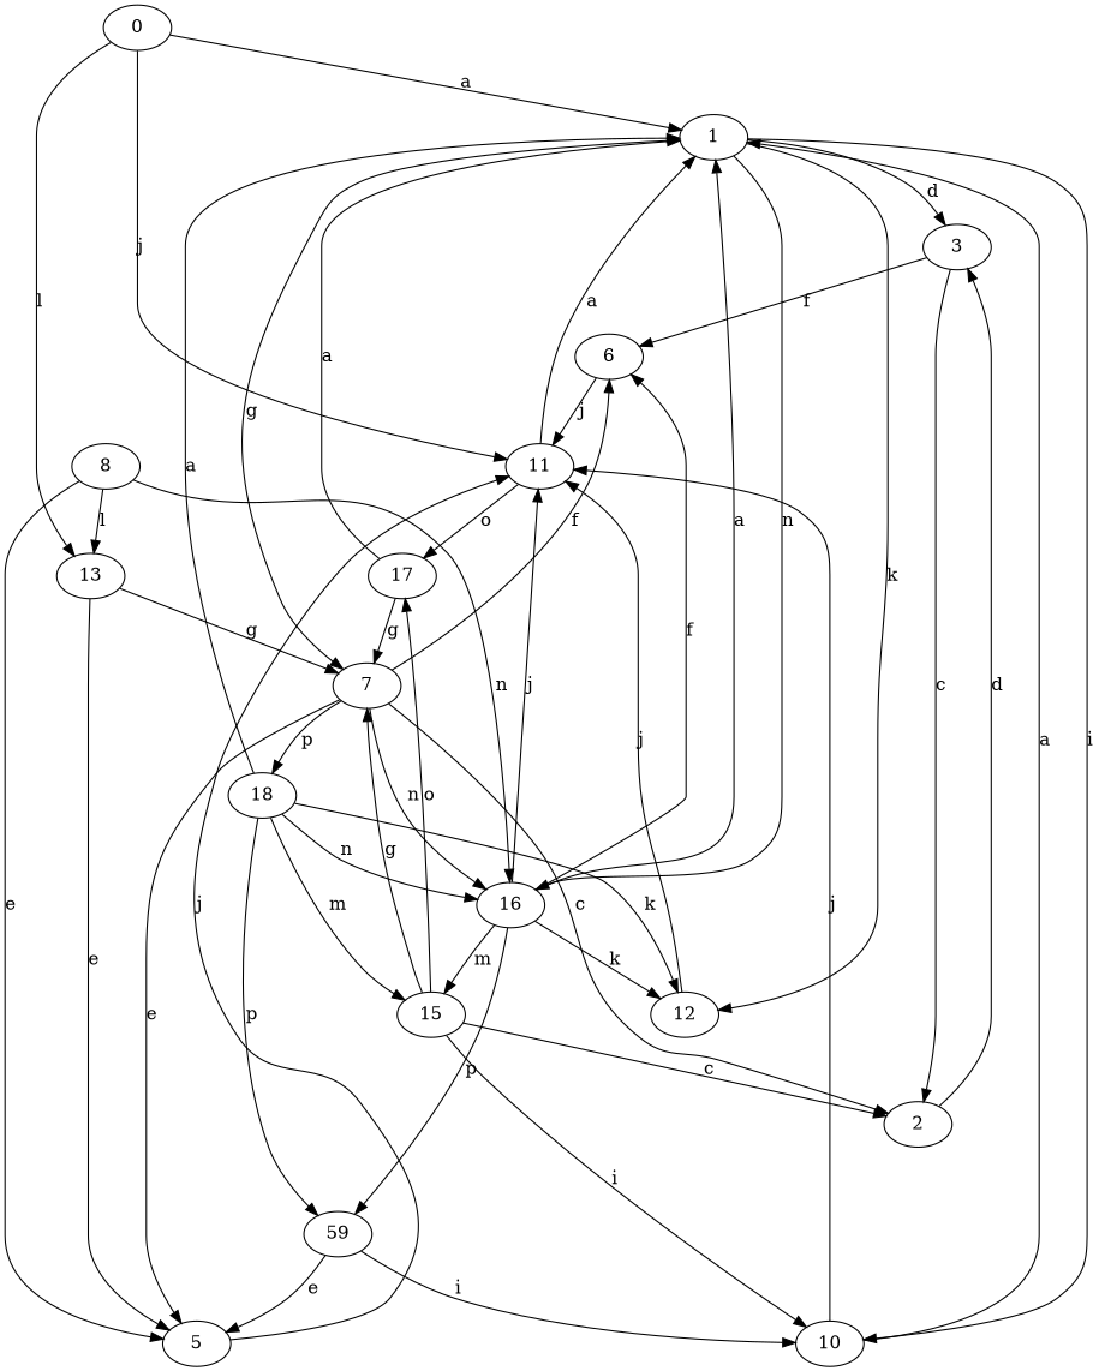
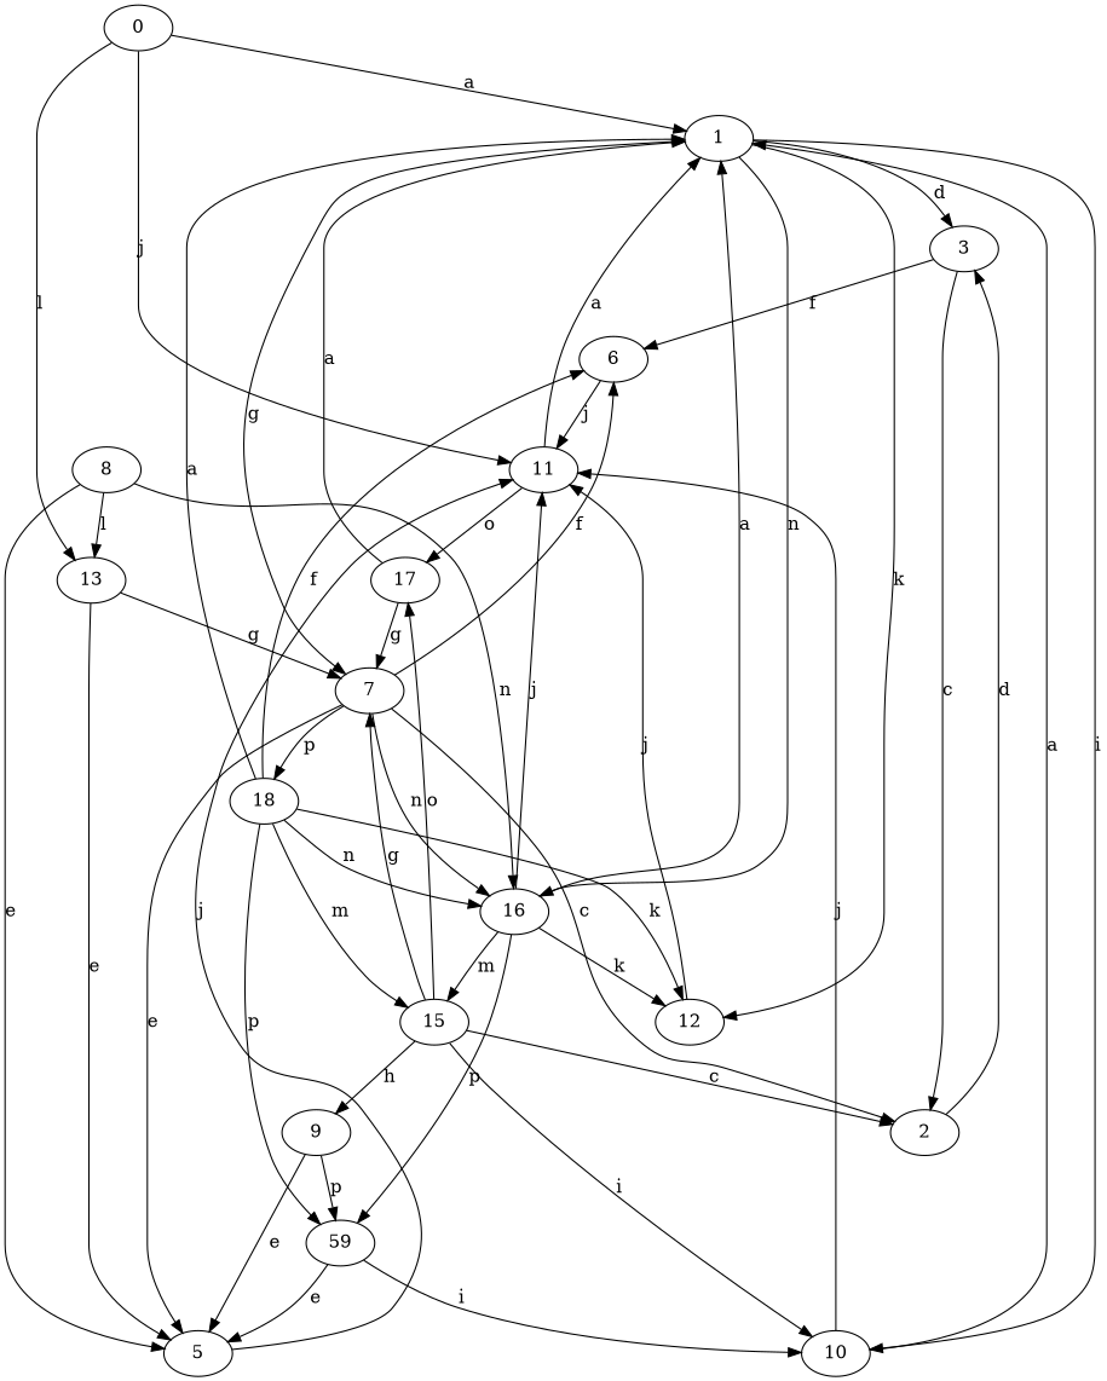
  strict digraph {
    0
    1
    11
    13
    3
    7
    10
    12
    16
    17
    5
    2
    6
    18
    15
    n16 [label=59]
+   9
    8
    0 -> 1 [label=a]
    0 -> 11 [label=j]
    0 -> 13 [label=l]
    1 -> 3 [label=d]
    1 -> 7 [label=g]
    1 -> 10 [label=i]
    1 -> 12 [label=k]
    1 -> 16 [label=n]
    11 -> 1 [label=a]
    11 -> 17 [label=o]
    13 -> 7 [label=g]
    13 -> 5 [label=e]
    3 -> 2 [label=c]
    3 -> 6 [label=f]
    7 -> 16 [label=n]
    7 -> 5 [label=e]
    7 -> 2 [label=c]
    7 -> 6 [label=f]
    7 -> 18 [label=p]
    10 -> 1 [label=a]
    10 -> 11 [label=j]
    12 -> 11 [label=j]
    16 -> 1 [label=a]
    16 -> 11 [label=j]
    16 -> 12 [label=k]
-   16 -> 6 [label=f]
+   18 -> 6 [label=f]
    16 -> 15 [label=m]
    16 -> n16 [label=p]
    17 -> 1 [label=a]
    17 -> 7 [label=g]
    5 -> 11 [label=j]
    2 -> 3 [label=d]
    6 -> 11 [label=j]
    18 -> 1 [label=a]
    18 -> 12 [label=k]
    18 -> 16 [label=n]
    18 -> 15 [label=m]
    18 -> n16 [label=p]
    15 -> 7 [label=g]
    15 -> 10 [label=i]
    15 -> 17 [label=o]
    15 -> 2 [label=c]
+   15 -> 9 [label=h]
    n16 -> 10 [label=i]
    n16 -> 5 [label=e]
+   9 -> 5 [label=e]
+   9 -> n16 [label=p]
    8 -> 13 [label=l]
    8 -> 16 [label=n]
    8 -> 5 [label=e]
  }
